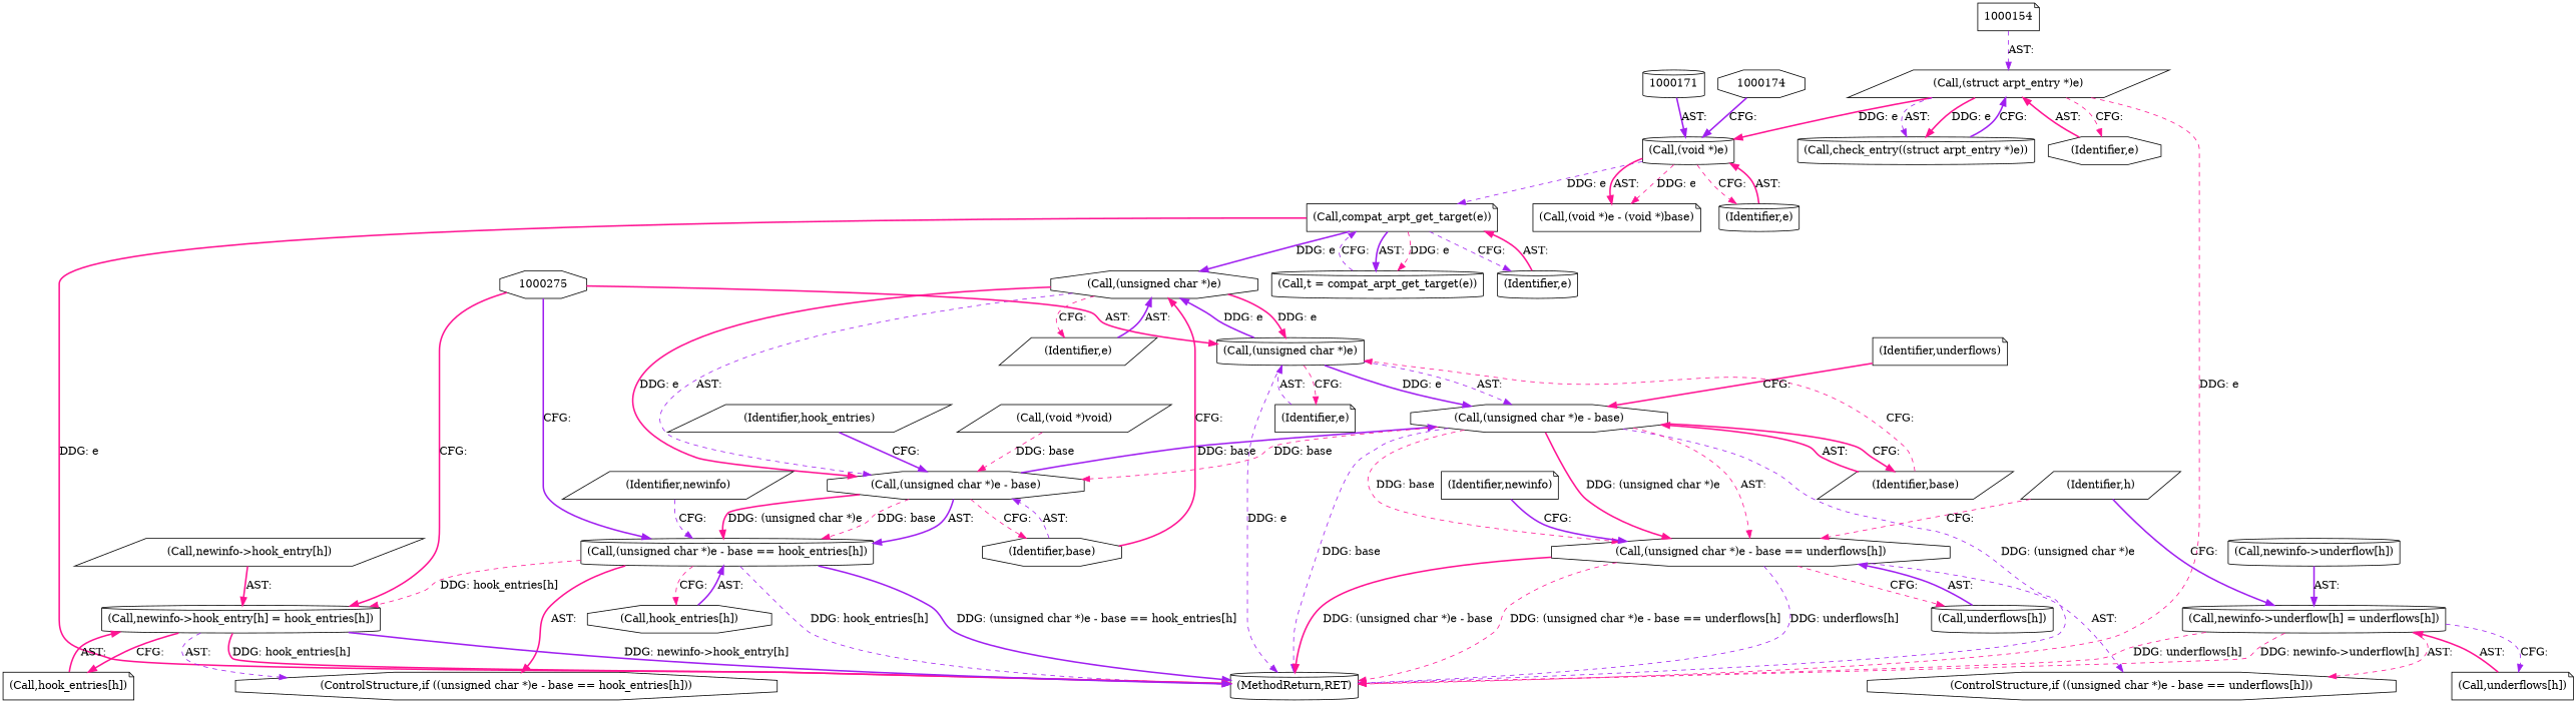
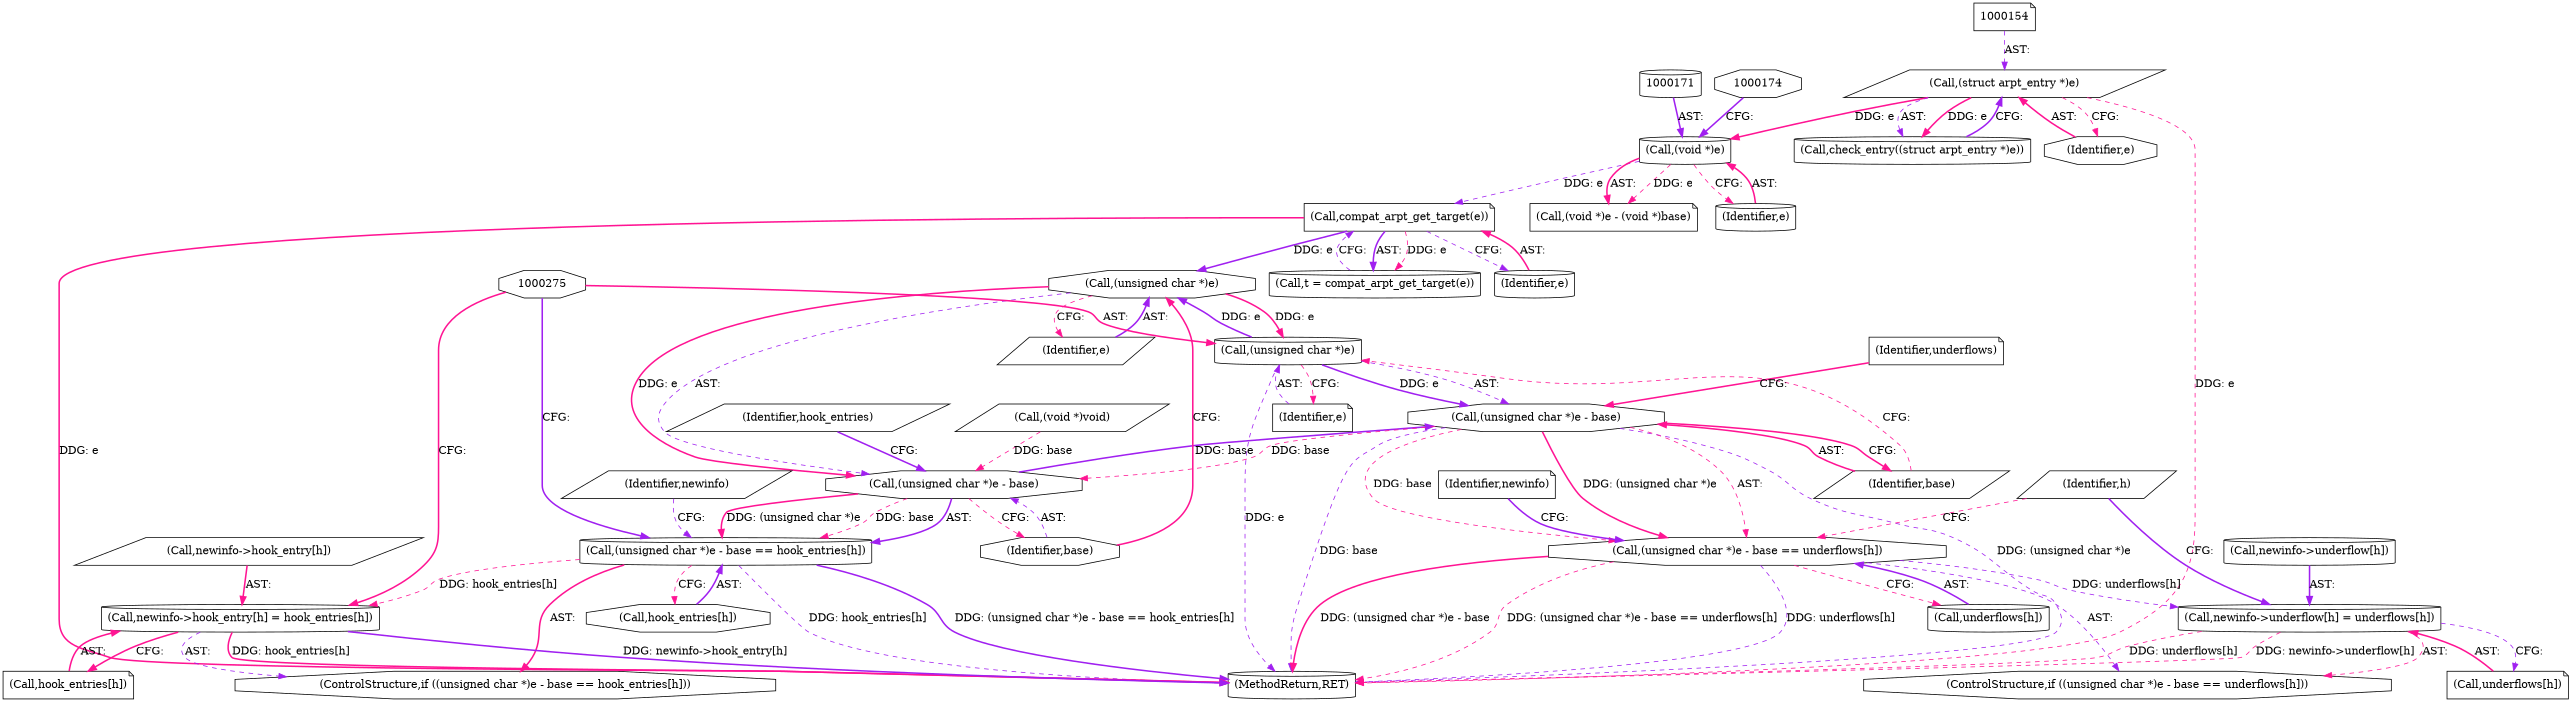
  digraph {
    node [shape=cylinder]
    edge [color=deeppink style=bold]
    n1 [label="(Call,(unsigned char *)e)" shape=octagon]
    n2 [label="(Call,(unsigned char *)e)"]
    n3 [label="(Call,(unsigned char *)e - base)" shape=octagon]
    n4 [label="(Identifier,e)" shape=parallelogram]
    n5 [label="(MethodReturn,RET)"]
    n6 [label="(Call,(unsigned char *)e - base)" shape=octagon]
    n7 [label="(Identifier,e)" shape=note]
    n8 [label="(Call,(unsigned char *)e - base == hook_entries[h])"]
    n9 [label="(Identifier,base)" shape=octagon]
    n10 [label="(Call,compat_arpt_get_target(e))" shape=note]
    n11 [label="(Call,t = compat_arpt_get_target(e))"]
    n12 [label="(Identifier,e)"]
    n13 [label="(Call,(void *)e)"]
    n14 [label="(Call,(void *)e - (void *)base)" shape=note]
    n15 [label="(Identifier,e)"]
    n16 [label="(Call,(struct arpt_entry *)e)" shape=parallelogram]
    n17 [label="(Call,check_entry((struct arpt_entry *)e))"]
    n18 [label="(Identifier,e)" shape=octagon]
    n19 [label="(Call,(unsigned char *)e - base == underflows[h])" shape=octagon]
    n20 [label="(Identifier,base)" shape=parallelogram]
    n21 [label="(Call,newinfo->hook_entry[h] = hook_entries[h])"]
    n22 [label="(ControlStructure,if ((unsigned char *)e - base == hook_entries[h]))" shape=octagon]
    n23 [label="(Call,hook_entries[h])" shape=octagon]
    n24 [label="(Call,hook_entries[h])" shape=note]
    n25 [label="(Call,newinfo->underflow[h] = underflows[h])"]
    n26 [label="(Call,underflows[h])"]
    n27 [label="(ControlStructure,if ((unsigned char *)e - base == underflows[h]))" shape=octagon]
    n28 [label="(Call,underflows[h])" shape=note]
    n29 [label="(Identifier,newinfo)" shape=parallelogram]
    n30 [label="(Identifier,h)" shape=parallelogram]
    n31 [label="(Call,newinfo->underflow[h])"]
    n32 [label="(Identifier,newinfo)" shape=note]
    n33 [label="(Identifier,hook_entries)" shape=parallelogram]
    n34 [label="(Call,(void *)void)" shape=parallelogram]
    n35 [label="(Call,newinfo->hook_entry[h])" shape=parallelogram]
    n36 [label="(Identifier,underflows)" shape=note]
    1000171
    1000174 [shape=octagon]
    1000154 [shape=note]
    1000275 [shape=octagon]
    n1 -> n2 [label="DDG: e"]
    n1 -> n3 [color=purple label="AST: " style=dashed]
    n1 -> n3 [label="DDG: e"]
    n1 -> n4 [label="CFG: " style=dashed]
    n2 -> n1 [color=purple label="DDG: e"]
    n2 -> n5 [color=purple label="DDG: e" style=dashed]
    n2 -> n6 [color=purple label="AST: " style=dashed]
    n2 -> n6 [color=purple label="DDG: e"]
    n2 -> n7 [label="CFG: " style=dashed]
    n3 -> n6 [color=purple label="DDG: base"]
    n3 -> n8 [color=purple label="AST: "]
    n3 -> n8 [label="DDG: (unsigned char *)e"]
    n3 -> n8 [label="DDG: base" style=dashed]
    n3 -> n9 [label="CFG: " style=dashed]
    n4 -> n1 [color=purple label="AST: "]
    n6 -> n3 [label="DDG: base" style=dashed]
    n6 -> n5 [color=purple label="DDG: (unsigned char *)e" style=dashed]
    n6 -> n5 [color=purple label="DDG: base" style=dashed]
    n6 -> n19 [label="AST: " style=dashed]
    n6 -> n19 [label="DDG: (unsigned char *)e"]
    n6 -> n19 [label="DDG: base" style=dashed]
    n6 -> n20 [label="CFG: "]
    n7 -> n2 [color=purple label="AST: " style=dashed]
    n8 -> n5 [color=purple label="DDG: hook_entries[h]" style=dashed]
    n8 -> n5 [color=purple label="DDG: (unsigned char *)e - base == hook_entries[h]"]
    n8 -> n21 [label="DDG: hook_entries[h]" style=dashed]
    n8 -> n22 [label="AST: "]
    n8 -> n23 [label="CFG: " style=dashed]
    n9 -> n1 [label="CFG: "]
    n9 -> n3 [color=purple label="AST: " style=dashed]
    n10 -> n1 [color=purple label="DDG: e"]
    n10 -> n5 [label="DDG: e"]
    n10 -> n11 [color=purple label="AST: "]
    n10 -> n11 [label="DDG: e" style=dashed]
    n10 -> n12 [color=purple label="CFG: " style=dashed]
    n11 -> n10 [color=purple label="CFG: " style=dashed]
    n12 -> n10 [label="AST: "]
    n13 -> n10 [color=purple label="DDG: e" style=dashed]
    n13 -> n14 [label="AST: "]
    n13 -> n14 [label="DDG: e" style=dashed]
    n13 -> n15 [label="CFG: " style=dashed]
    n15 -> n13 [label="AST: "]
    n16 -> n5 [label="DDG: e" style=dashed]
    n16 -> n13 [label="DDG: e"]
    n16 -> n17 [color=purple label="AST: " style=dashed]
    n16 -> n17 [label="DDG: e"]
    n16 -> n18 [label="CFG: " style=dashed]
    n17 -> n16 [color=purple label="CFG: "]
    n18 -> n16 [label="AST: "]
    n19 -> n5 [color=purple label="DDG: underflows[h]" style=dashed]
    n19 -> n5 [label="DDG: (unsigned char *)e - base"]
    n19 -> n5 [label="DDG: (unsigned char *)e - base == underflows[h]" style=dashed]
+   n19 -> n25 [color=purple label="DDG: underflows[h]" style=dashed]
    n19 -> n26 [label="CFG: " style=dashed]
    n19 -> n27 [color=purple label="AST: " style=dashed]
    n20 -> n2 [label="CFG: " style=dashed]
    n20 -> n6 [label="AST: "]
    n21 -> n5 [label="DDG: hook_entries[h]"]
    n21 -> n5 [color=purple label="DDG: newinfo->hook_entry[h]"]
    n21 -> n22 [color=purple label="AST: " style=dashed]
    n21 -> n24 [label="CFG: "]
    n23 -> n8 [color=purple label="AST: "]
    n24 -> n21 [label="AST: "]
    n25 -> n5 [label="DDG: newinfo->underflow[h]" style=dashed]
    n25 -> n5 [label="DDG: underflows[h]" style=dashed]
    n25 -> n27 [label="AST: " style=dashed]
    n25 -> n28 [color=purple label="CFG: " style=dashed]
    n26 -> n19 [color=purple label="AST: "]
    n28 -> n25 [label="AST: "]
    n29 -> n8 [color=purple label="CFG: " style=dashed]
    n30 -> n19 [label="CFG: " style=dashed]
    n30 -> n25 [color=purple label="CFG: "]
    n31 -> n25 [color=purple label="AST: "]
    n32 -> n19 [color=purple label="CFG: "]
    n33 -> n3 [color=purple label="CFG: "]
    n34 -> n3 [label="DDG: base" style=dashed]
    n35 -> n21 [label="AST: "]
    n36 -> n6 [label="CFG: "]
    1000171 -> n13 [color=purple label="AST: "]
    1000174 -> n13 [color=purple label="CFG: "]
    1000154 -> n16 [color=purple label="AST: " style=dashed]
    1000275 -> n2 [label="AST: "]
    1000275 -> n8 [color=purple label="CFG: "]
    1000275 -> n21 [label="CFG: "]
  }
